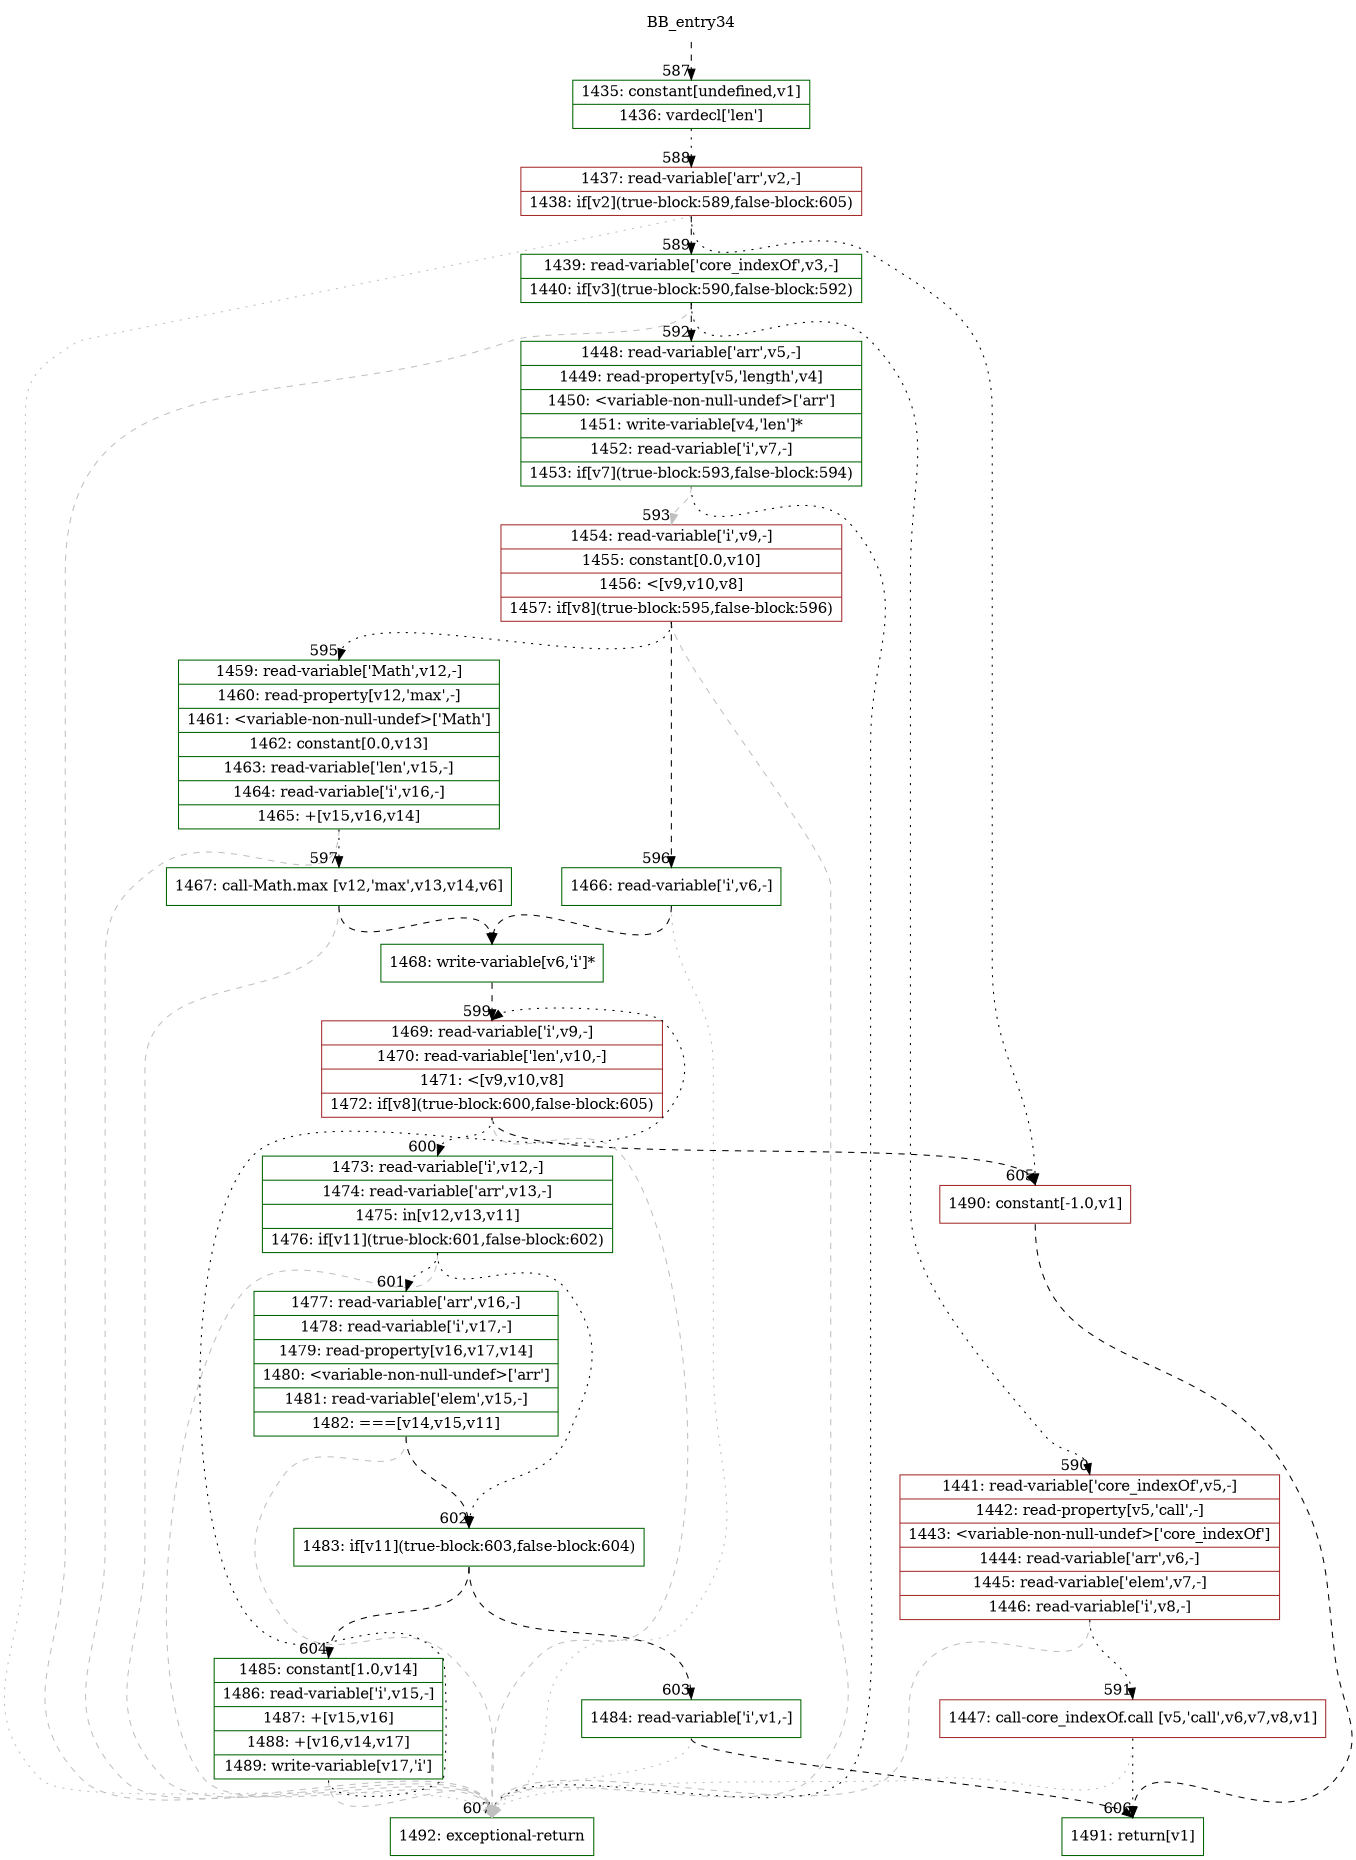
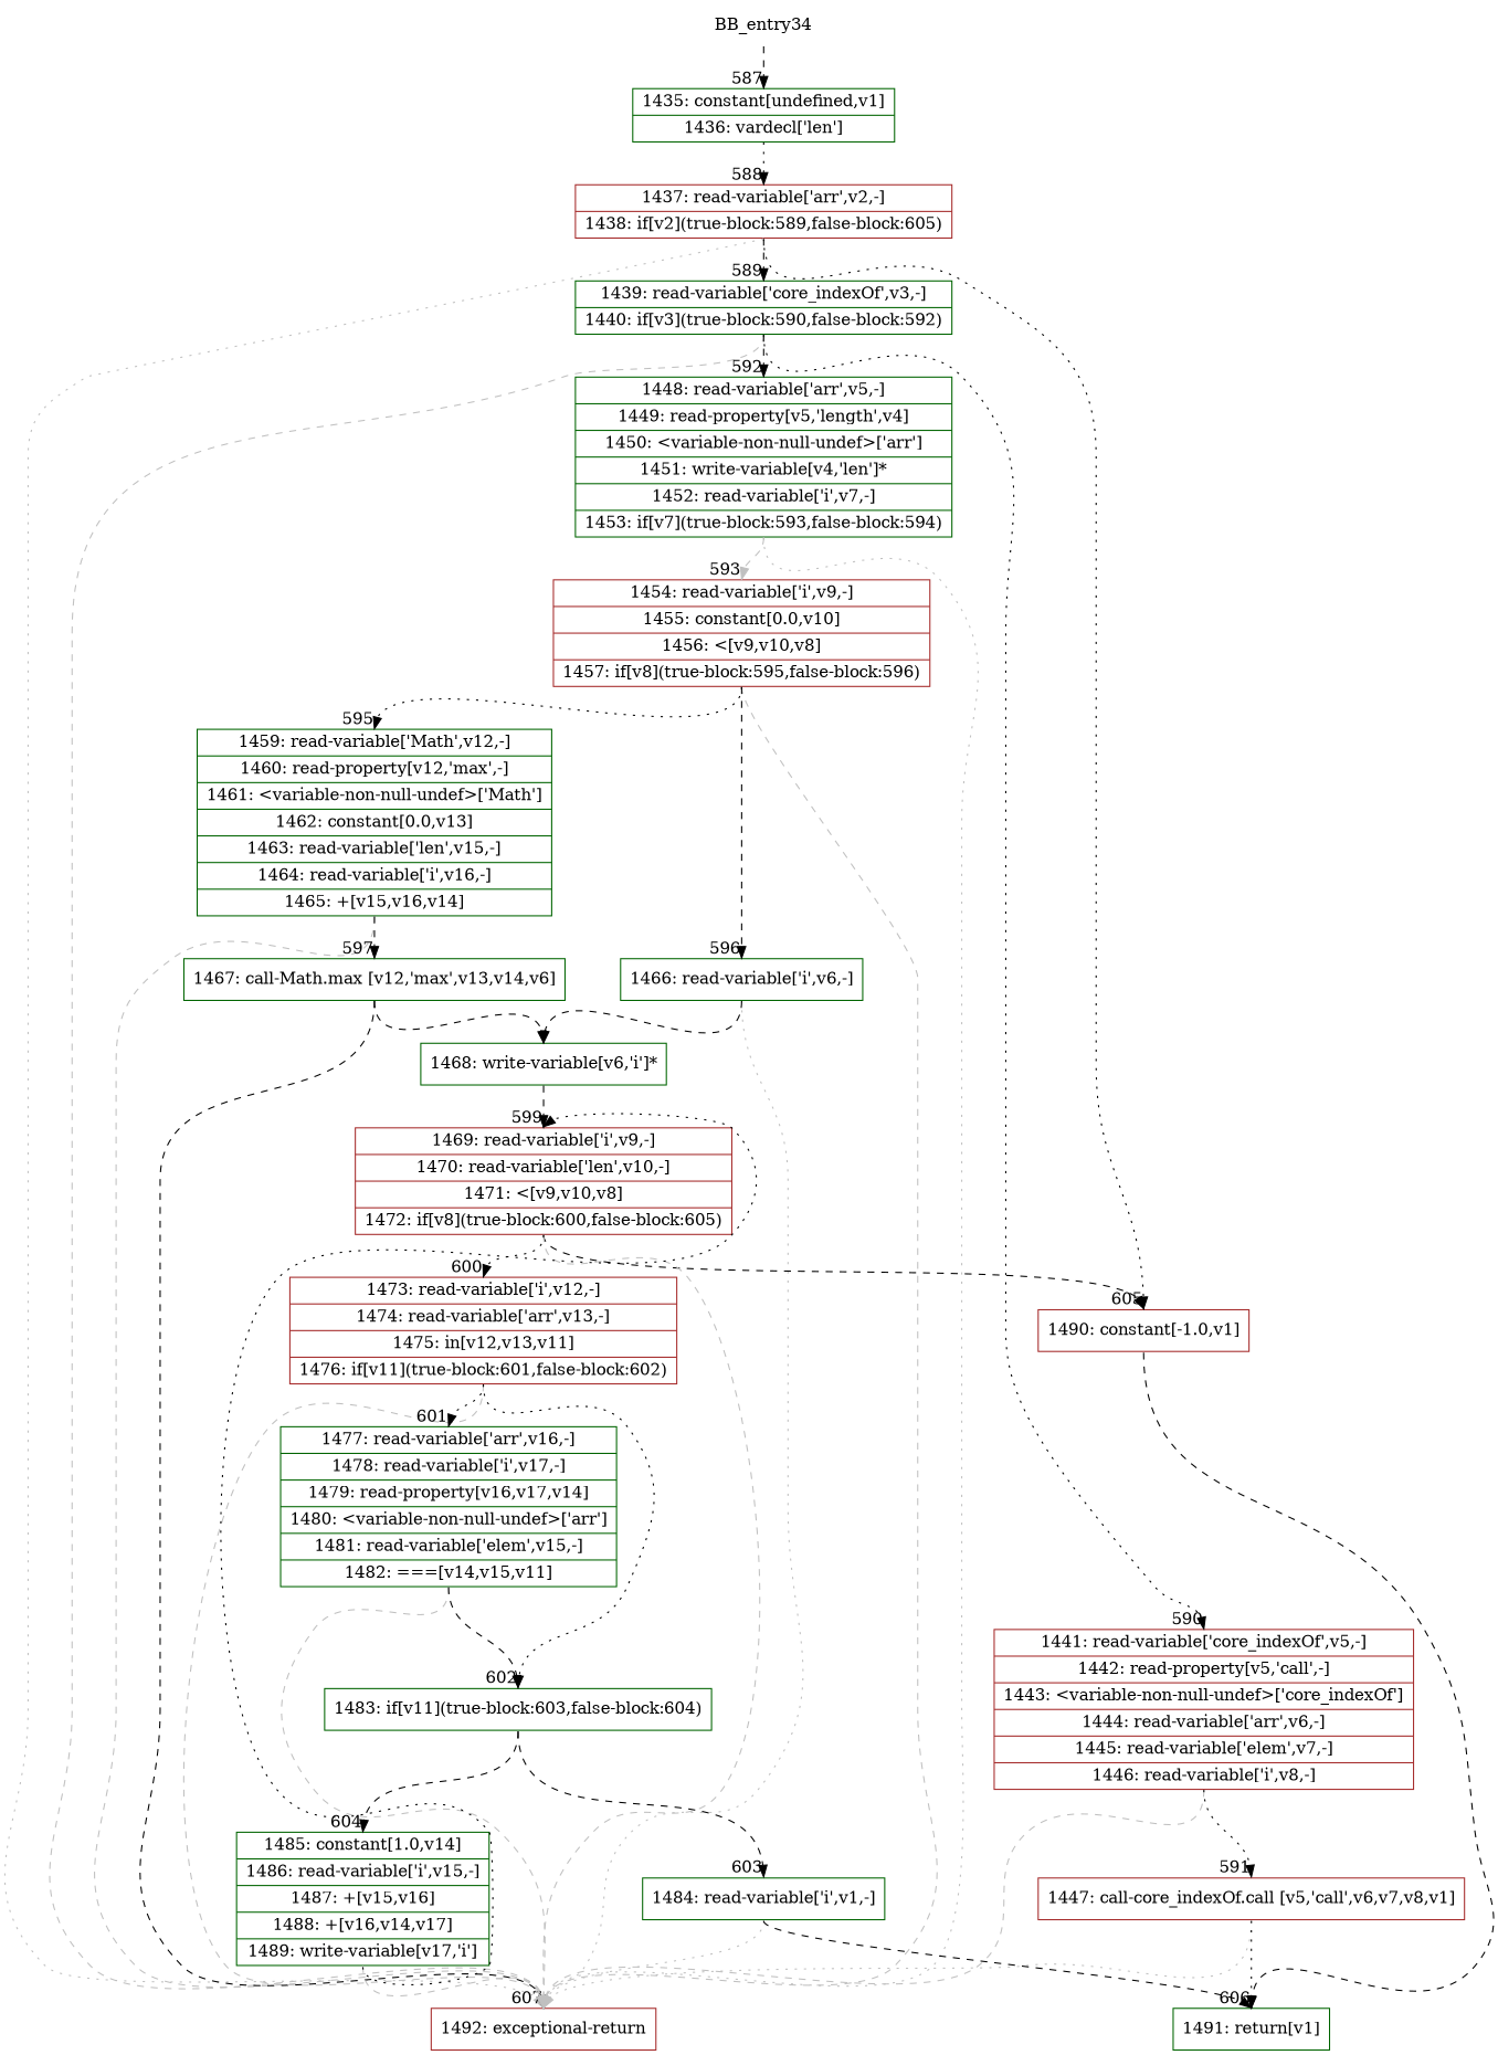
  digraph {
    rankdir=TD
    node [color=darkgreen shape=record]
    edge [headport=n style=dashed tailport=s]
    n1 [label=BB_entry34 shape=none]
    n2 [label="{1435: constant[undefined,v1]|1436: vardecl['len']}"]
    n3 [color=brown label="{1437: read-variable['arr',v2,-]|1438: if[v2](true-block:589,false-block:605)}"]
    n4 [label="{1439: read-variable['core_indexOf',v3,-]|1440: if[v3](true-block:590,false-block:592)}"]
    n5 [color=brown label="{1490: constant[-1.0,v1]}"]
-   n6 [label="{1492: exceptional-return}"]
+   n6 [color=brown label="{1492: exceptional-return}"]
    n7 [color=brown label="{1441: read-variable['core_indexOf',v5,-]|1442: read-property[v5,'call',-]|1443: \<variable-non-null-undef\>['core_indexOf']|1444: read-variable['arr',v6,-]|1445: read-variable['elem',v7,-]|1446: read-variable['i',v8,-]}"]
    n8 [label="{1448: read-variable['arr',v5,-]|1449: read-property[v5,'length',v4]|1450: \<variable-non-null-undef\>['arr']|1451: write-variable[v4,'len']*|1452: read-variable['i',v7,-]|1453: if[v7](true-block:593,false-block:594)}"]
    n9 [label="{1491: return[v1]}"]
    n10 [color=brown label="{1447: call-core_indexOf.call [v5,'call',v6,v7,v8,v1]}"]
    n11 [color=brown label="{1454: read-variable['i',v9,-]|1455: constant[0.0,v10]|1456: \<[v9,v10,v8]|1457: if[v8](true-block:595,false-block:596)}"]
    n12 [label="{1459: read-variable['Math',v12,-]|1460: read-property[v12,'max',-]|1461: \<variable-non-null-undef\>['Math']|1462: constant[0.0,v13]|1463: read-variable['len',v15,-]|1464: read-variable['i',v16,-]|1465: +[v15,v16,v14]}"]
    n13 [label="{1466: read-variable['i',v6,-]}"]
    n14 [label="{1467: call-Math.max [v12,'max',v13,v14,v6]}"]
    n15 [label="{1468: write-variable[v6,'i']*}"]
    n16 [color=brown label="{1469: read-variable['i',v9,-]|1470: read-variable['len',v10,-]|1471: \<[v9,v10,v8]|1472: if[v8](true-block:600,false-block:605)}"]
-   n17 [label="{1473: read-variable['i',v12,-]|1474: read-variable['arr',v13,-]|1475: in[v12,v13,v11]|1476: if[v11](true-block:601,false-block:602)}"]
+   n17 [color=brown label="{1473: read-variable['i',v12,-]|1474: read-variable['arr',v13,-]|1475: in[v12,v13,v11]|1476: if[v11](true-block:601,false-block:602)}"]
    n18 [label="{1483: if[v11](true-block:603,false-block:604)}"]
    n19 [label="{1477: read-variable['arr',v16,-]|1478: read-variable['i',v17,-]|1479: read-property[v16,v17,v14]|1480: \<variable-non-null-undef\>['arr']|1481: read-variable['elem',v15,-]|1482: ===[v14,v15,v11]}"]
    n20 [label="{1484: read-variable['i',v1,-]}"]
    n21 [label="{1485: constant[1.0,v14]|1486: read-variable['i',v15,-]|1487: +[v15,v16]|1488: +[v16,v14,v17]|1489: write-variable[v17,'i']}"]
    n1 -> n2 [headlabel="    587"]
    n2 -> n3 [headlabel="      588" style=dotted]
    n3 -> n4 [headlabel="      589"]
    n3 -> n5 [headlabel="      605" style=dotted]
    n3 -> n6 [color=gray headlabel="      607" style=dotted]
    n4 -> n6 [color=gray]
    n4 -> n7 [headlabel="      590" style=dotted]
    n4 -> n8 [headlabel="      592"]
    n5 -> n9
    n7 -> n6 [color=gray]
    n7 -> n10 [headlabel="      591" style=dotted]
-   n8 -> n6 [color=black style=dotted]
+   n8 -> n6 [color=gray style=dotted]
    n8 -> n11 [color=gray headlabel="      593"]
    n10 -> n6 [color=gray style=dotted]
    n10 -> n9 [headlabel="      606" style=dotted]
    n11 -> n6 [color=gray]
    n11 -> n12 [headlabel="      595" style=dotted]
    n11 -> n13 [headlabel="      596"]
    n12 -> n6 [color=gray]
-   n12 -> n14 [headlabel="      597" style=dotted]
+   n12 -> n14 [headlabel="      597"]
    n13 -> n6 [color=gray style=dotted]
    n13 -> n15
-   n14 -> n6 [color=gray]
+   n14 -> n6 [color=black]
    n14 -> n15
    n15 -> n16 [headlabel="      599"]
    n16 -> n5
    n16 -> n6 [color=gray]
    n16 -> n17 [headlabel="      600" style=dotted]
    n17 -> n6 [color=gray]
    n17 -> n18 [headlabel="      602" style=dotted]
    n17 -> n19 [headlabel="      601" style=dotted]
    n18 -> n20 [headlabel="      603"]
    n18 -> n21 [headlabel="      604"]
    n19 -> n6 [color=gray]
    n19 -> n18
    n20 -> n6 [color=gray style=dotted]
    n20 -> n9
    n21 -> n6 [color=gray]
    n21 -> n16 [style=dotted]
  }
